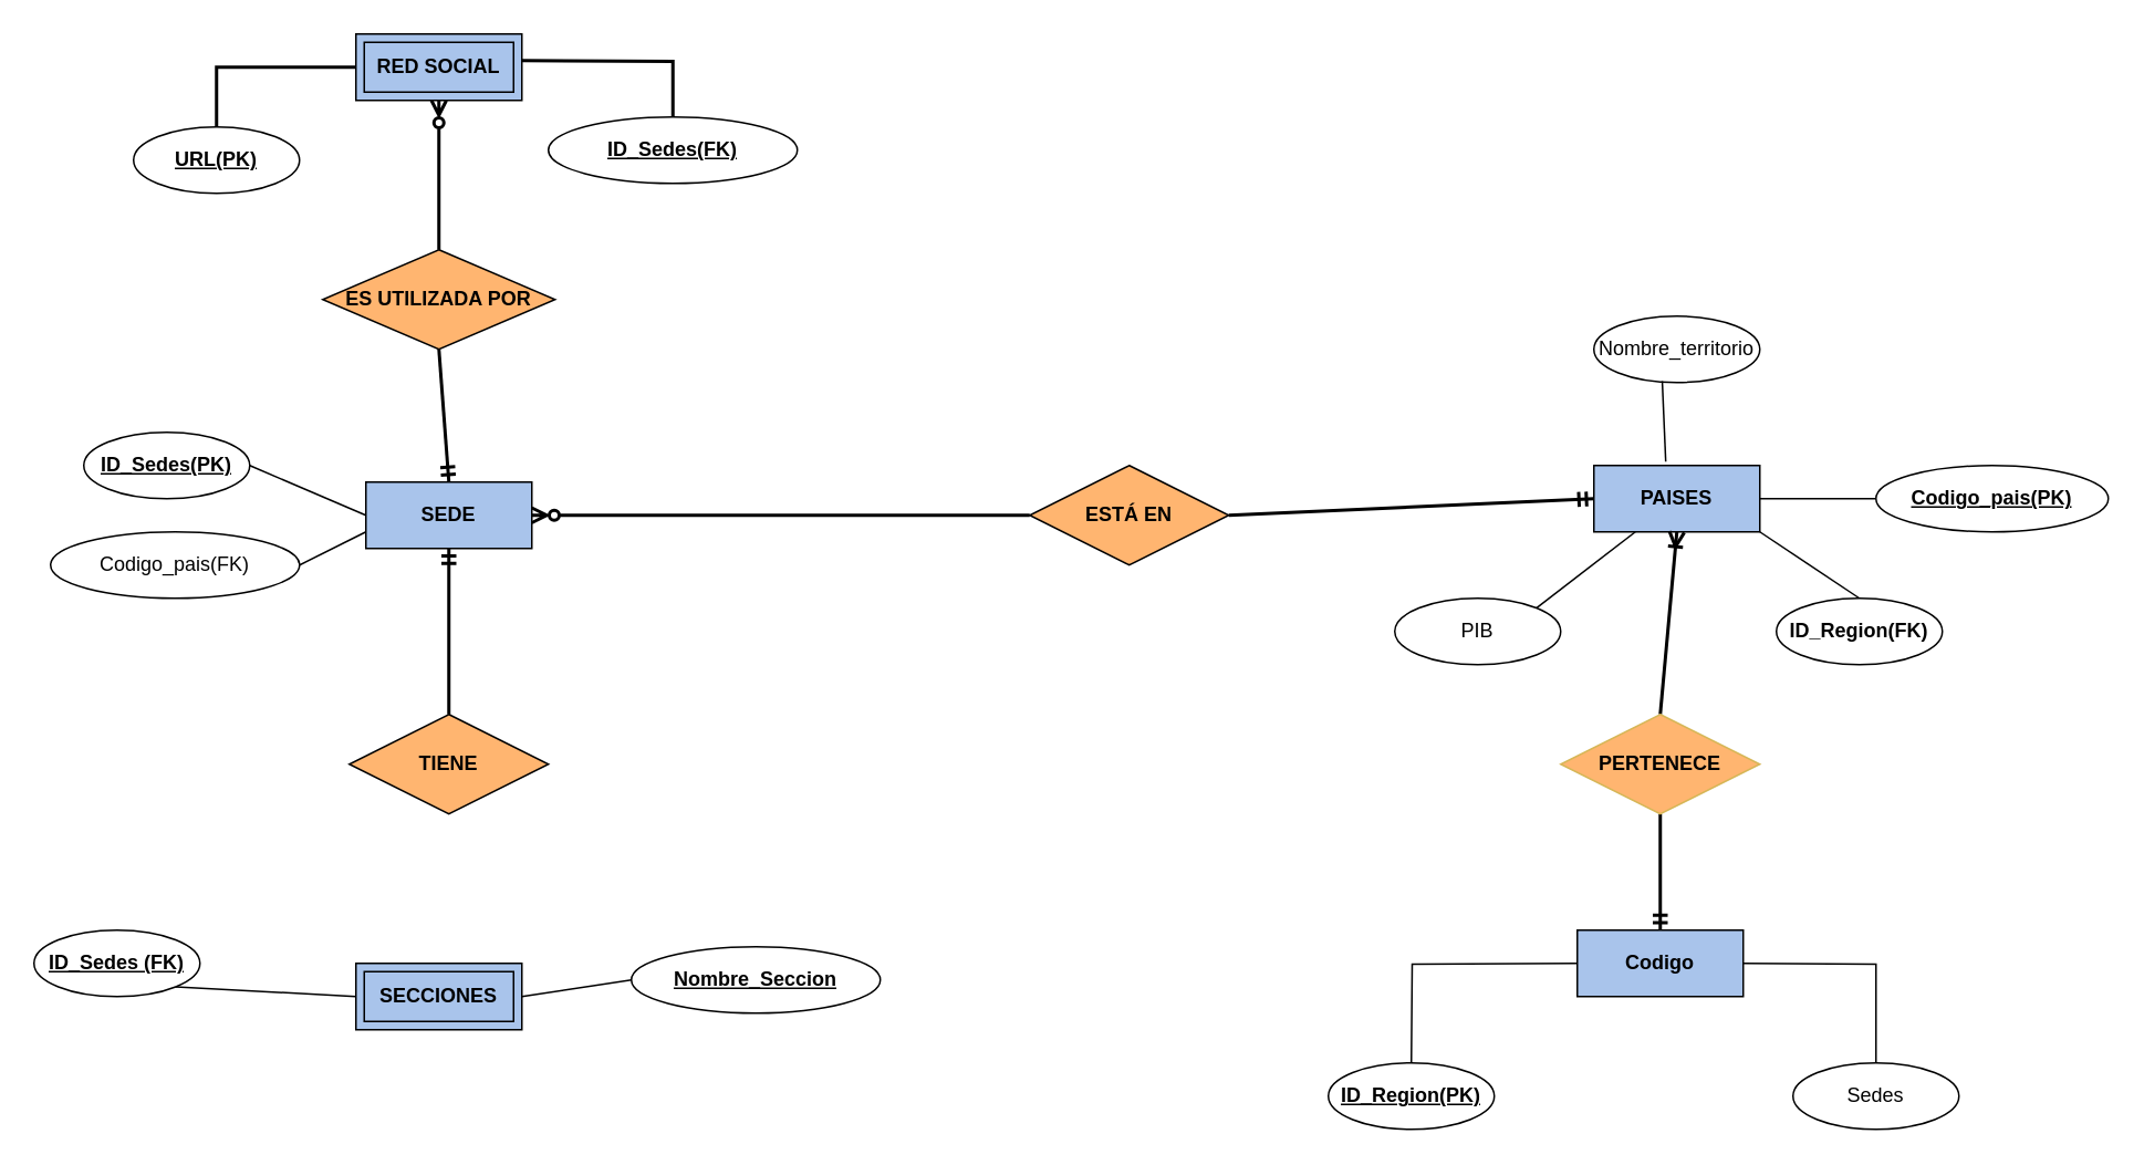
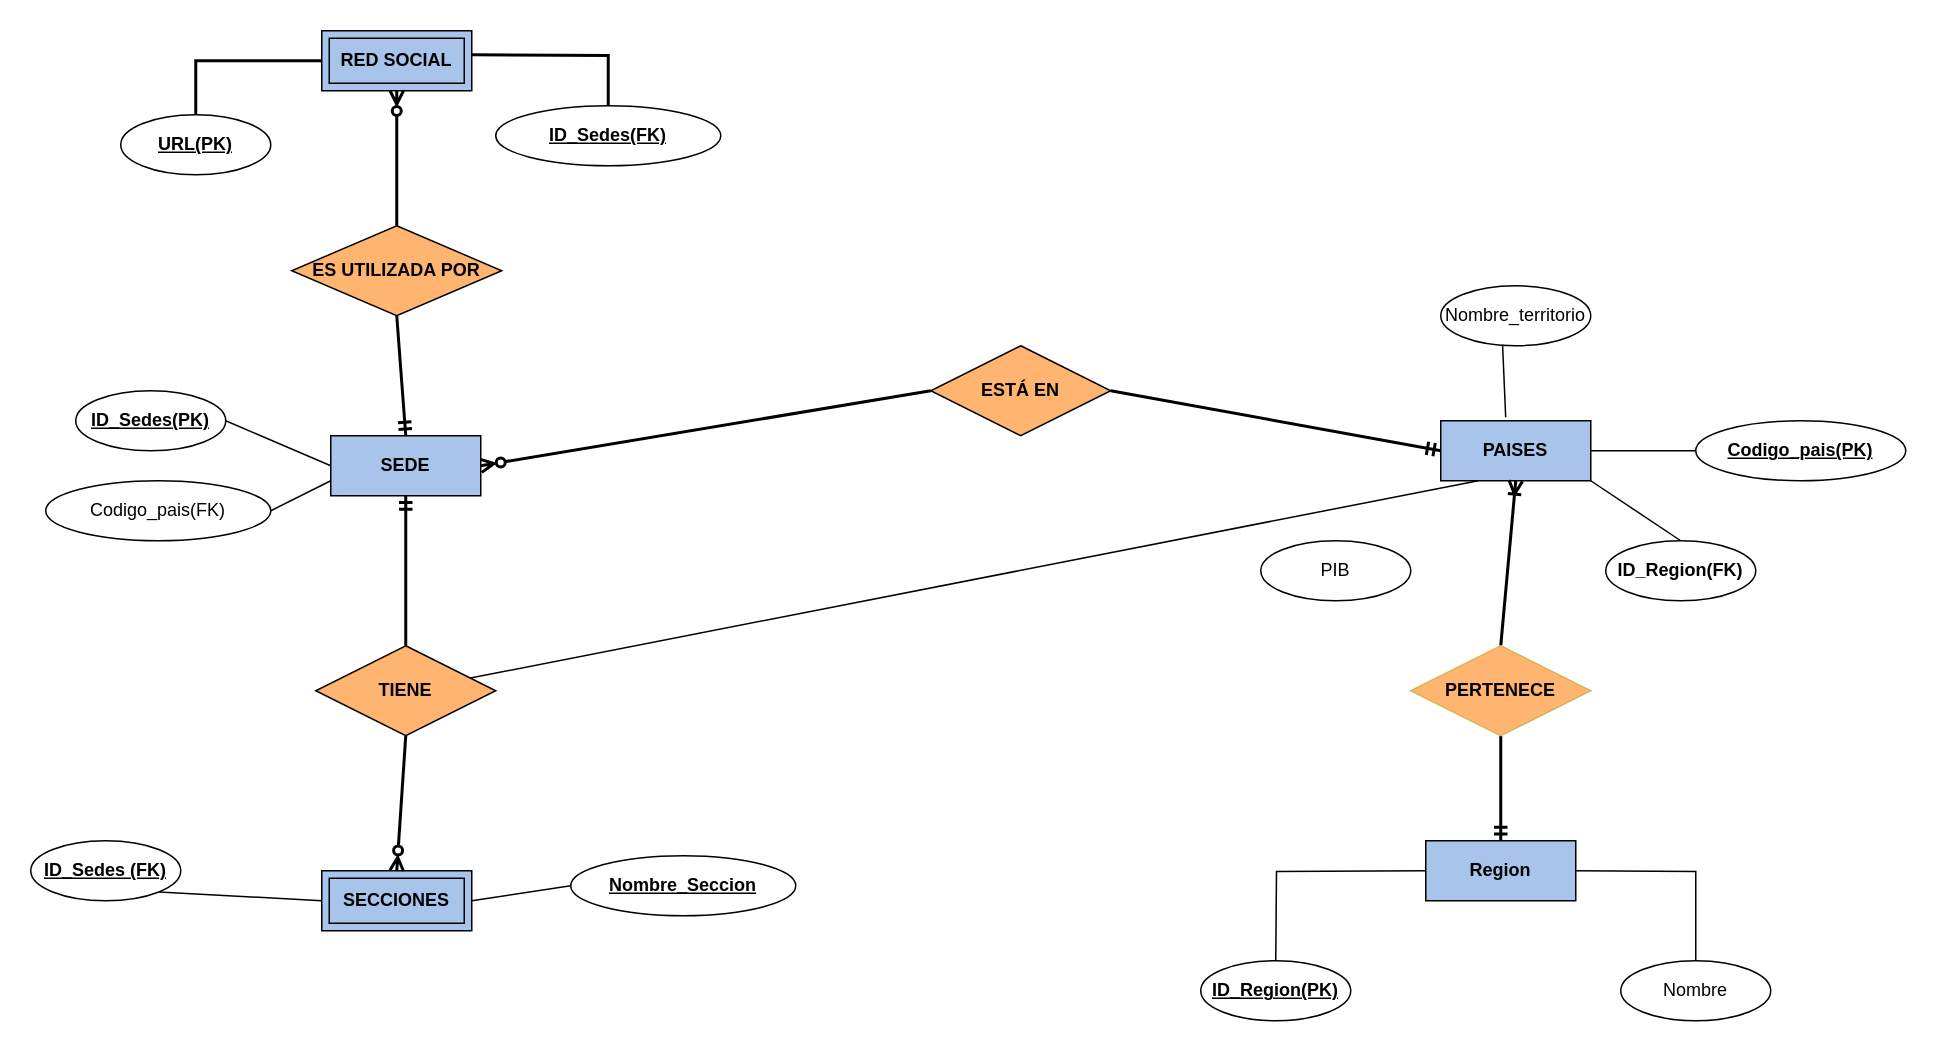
  <mxCell id="0" />
  <mxCell id="1" parent="0" />
  <mxCell id="2" style="rounded=0;orthogonalLoop=1;jettySize=auto;html=1;entryX=0.5;entryY=0;entryDx=0;entryDy=0;endArrow=none;endFill=0;exitX=1;exitY=1;exitDx=0;exitDy=0;" parent="1" source="6" target="16" edge="1"><mxGeometry relative="1" as="geometry"><mxPoint x="1080" y="320" as="sourcePoint" /></mxGeometry></mxCell>
- <mxCell id="3" style="rounded=0;orthogonalLoop=1;jettySize=auto;html=1;exitX=0.25;exitY=1;exitDx=0;exitDy=0;entryX=1;entryY=0;entryDx=0;entryDy=0;endArrow=none;endFill=0;" parent="1" source="6" target="10" edge="1"><mxGeometry relative="1" as="geometry" /></mxCell>
+ <mxCell id="3" style="rounded=0;orthogonalLoop=1;jettySize=auto;html=1;exitX=0.25;exitY=1;exitDx=0;exitDy=0;endArrow=none;endFill=0;" parent="1" source="6" target="29" edge="1"><mxGeometry relative="1" as="geometry" /></mxCell>
  <mxCell id="4" style="rounded=0;orthogonalLoop=1;jettySize=auto;html=1;exitX=0.5;exitY=1;exitDx=0;exitDy=0;entryX=0.5;entryY=0;entryDx=0;entryDy=0;startArrow=none;startFill=0;strokeWidth=2;endArrow=ERmandOne;endFill=0;" parent="1" source="33" edge="1"><mxGeometry relative="1" as="geometry"><mxPoint x="1000" y="560" as="targetPoint" /></mxGeometry></mxCell>
  <mxCell id="5" style="edgeStyle=orthogonalEdgeStyle;rounded=0;orthogonalLoop=1;jettySize=auto;html=1;exitX=1;exitY=0.5;exitDx=0;exitDy=0;entryX=0;entryY=0.5;entryDx=0;entryDy=0;endArrow=none;endFill=0;" parent="1" source="6" target="15" edge="1"><mxGeometry relative="1" as="geometry" /></mxCell>
  <mxCell id="6" value="PAISES" style="whiteSpace=wrap;html=1;align=center;fillColor=#A9C4EB;fontStyle=1" parent="1" vertex="1"><mxGeometry x="960" y="280" width="100" height="40" as="geometry" /></mxCell>
  <mxCell id="7" style="edgeStyle=orthogonalEdgeStyle;rounded=0;orthogonalLoop=1;jettySize=auto;html=1;exitX=0.5;exitY=1;exitDx=0;exitDy=0;entryX=0.5;entryY=0;entryDx=0;entryDy=0;endArrow=none;endFill=0;startArrow=ERmandOne;startFill=0;strokeWidth=2;" parent="1" source="9" target="29" edge="1"><mxGeometry relative="1" as="geometry" /></mxCell>
  <mxCell id="8" style="rounded=0;orthogonalLoop=1;jettySize=auto;html=1;exitX=1;exitY=0.5;exitDx=0;exitDy=0;entryX=0;entryY=0.5;entryDx=0;entryDy=0;endArrow=none;endFill=0;startArrow=ERzeroToMany;startFill=0;strokeWidth=2;" parent="1" source="9" target="31" edge="1"><mxGeometry relative="1" as="geometry" /></mxCell>
  <mxCell id="9" value="SEDE" style="whiteSpace=wrap;html=1;align=center;fillColor=#A9C4EB;fontStyle=1" parent="1" vertex="1"><mxGeometry x="220" y="290" width="100" height="40" as="geometry" /></mxCell>
  <mxCell id="10" value="PIB" style="ellipse;whiteSpace=wrap;html=1;align=center;" parent="1" vertex="1"><mxGeometry x="840" y="360" width="100" height="40" as="geometry" /></mxCell>
  <mxCell id="11" value="Nombre_territorio" style="ellipse;whiteSpace=wrap;html=1;align=center;" parent="1" vertex="1"><mxGeometry x="960" y="190" width="100" height="40" as="geometry" /></mxCell>
  <mxCell id="12" style="edgeStyle=orthogonalEdgeStyle;rounded=0;orthogonalLoop=1;jettySize=auto;html=1;exitX=0;exitY=0.5;exitDx=0;exitDy=0;entryX=0.5;entryY=0;entryDx=0;entryDy=0;endArrow=none;endFill=0;" parent="1" edge="1"><mxGeometry relative="1" as="geometry"><mxPoint x="950" y="580" as="sourcePoint" /><mxPoint x="850" y="640" as="targetPoint" /></mxGeometry></mxCell>
  <mxCell id="13" style="edgeStyle=orthogonalEdgeStyle;rounded=0;orthogonalLoop=1;jettySize=auto;html=1;exitX=1;exitY=0.5;exitDx=0;exitDy=0;entryX=0.5;entryY=0;entryDx=0;entryDy=0;endArrow=none;endFill=0;" parent="1" target="14" edge="1"><mxGeometry relative="1" as="geometry"><mxPoint x="1050" y="580" as="sourcePoint" /></mxGeometry></mxCell>
- <mxCell id="14" value="Sedes" style="ellipse;whiteSpace=wrap;html=1;align=center;" parent="1" vertex="1"><mxGeometry x="1080" y="640" width="100" height="40" as="geometry" /></mxCell>
+ <mxCell id="14" value="Nombre" style="ellipse;whiteSpace=wrap;html=1;align=center;" parent="1" vertex="1"><mxGeometry x="1080" y="640" width="100" height="40" as="geometry" /></mxCell>
  <mxCell id="15" value="Codigo_pais(PK)" style="ellipse;whiteSpace=wrap;html=1;align=center;fontStyle=5" parent="1" vertex="1"><mxGeometry x="1130" y="280" width="140" height="40" as="geometry" /></mxCell>
  <mxCell id="16" value="ID_Region(FK)" style="ellipse;whiteSpace=wrap;html=1;align=center;fontStyle=1" parent="1" vertex="1"><mxGeometry x="1070" y="360" width="100" height="40" as="geometry" /></mxCell>
  <mxCell id="17" style="rounded=0;orthogonalLoop=1;jettySize=auto;html=1;exitX=1;exitY=0.5;exitDx=0;exitDy=0;entryX=0;entryY=0.5;entryDx=0;entryDy=0;endArrow=none;endFill=0;" parent="1" source="18" target="9" edge="1"><mxGeometry relative="1" as="geometry" /></mxCell>
  <mxCell id="18" value="ID_Sedes(PK)" style="ellipse;whiteSpace=wrap;html=1;align=center;fontStyle=5" parent="1" vertex="1"><mxGeometry x="50" y="260" width="100" height="40" as="geometry" /></mxCell>
  <mxCell id="19" style="rounded=0;orthogonalLoop=1;jettySize=auto;html=1;exitX=1;exitY=0.5;exitDx=0;exitDy=0;entryX=0;entryY=0.75;entryDx=0;entryDy=0;endArrow=none;endFill=0;" parent="1" source="20" target="9" edge="1"><mxGeometry relative="1" as="geometry" /></mxCell>
  <mxCell id="20" value="Codigo_pais(FK)" style="ellipse;whiteSpace=wrap;html=1;align=center;" parent="1" vertex="1"><mxGeometry x="30" y="320" width="150" height="40" as="geometry" /></mxCell>
  <mxCell id="21" style="rounded=0;orthogonalLoop=1;jettySize=auto;html=1;exitX=1;exitY=1;exitDx=0;exitDy=0;strokeColor=default;endArrow=none;endFill=0;entryX=0;entryY=0.5;entryDx=0;entryDy=0;" parent="1" source="22" target="27" edge="1"><mxGeometry relative="1" as="geometry"><mxPoint x="200" y="580" as="targetPoint" /></mxGeometry></mxCell>
  <mxCell id="22" value="ID_Sedes (FK)" style="ellipse;whiteSpace=wrap;html=1;align=center;fontStyle=5" parent="1" vertex="1"><mxGeometry x="20" y="560" width="100" height="40" as="geometry" /></mxCell>
  <mxCell id="23" value="&lt;u&gt;Nombre_Seccion&lt;/u&gt;" style="ellipse;whiteSpace=wrap;html=1;align=center;fontStyle=1" parent="1" vertex="1"><mxGeometry x="380" y="570" width="150" height="40" as="geometry" /></mxCell>
  <mxCell id="24" style="rounded=0;orthogonalLoop=1;jettySize=auto;html=1;entryX=1;entryY=0.5;entryDx=0;entryDy=0;endArrow=none;endFill=0;exitX=0;exitY=0.5;exitDx=0;exitDy=0;" parent="1" source="23" target="27" edge="1"><mxGeometry relative="1" as="geometry"><mxPoint x="450" y="590" as="sourcePoint" /><mxPoint x="248.8" y="642.52" as="targetPoint" /></mxGeometry></mxCell>
  <mxCell id="25" style="rounded=0;orthogonalLoop=1;jettySize=auto;html=1;exitX=0.433;exitY=-0.059;exitDx=0;exitDy=0;endArrow=none;endFill=0;entryX=0.412;entryY=0.98;entryDx=0;entryDy=0;entryPerimeter=0;exitPerimeter=0;" parent="1" source="6" target="11" edge="1"><mxGeometry relative="1" as="geometry"><mxPoint x="960" y="240" as="targetPoint" /></mxGeometry></mxCell>
  <mxCell id="26" value="ID_Region(PK)" style="ellipse;whiteSpace=wrap;html=1;align=center;fontStyle=5" parent="1" vertex="1"><mxGeometry x="800" y="640" width="100" height="40" as="geometry" /></mxCell>
  <mxCell id="27" value="SECCIONES" style="shape=ext;margin=3;double=1;whiteSpace=wrap;html=1;align=center;fillColor=#A9C4EB;fontStyle=1" parent="1" vertex="1"><mxGeometry x="214" y="580" width="100" height="40" as="geometry" /></mxCell>
+ <mxCell id="28" style="rounded=0;orthogonalLoop=1;jettySize=auto;html=1;exitX=0.5;exitY=1;exitDx=0;exitDy=0;entryX=0.5;entryY=0;entryDx=0;entryDy=0;endArrow=ERzeroToMany;endFill=0;strokeWidth=2;" parent="1" source="29" target="27" edge="1"><mxGeometry relative="1" as="geometry"><mxPoint x="260" y="570" as="targetPoint" /></mxGeometry></mxCell>
  <mxCell id="29" value="TIENE" style="shape=rhombus;perimeter=rhombusPerimeter;whiteSpace=wrap;html=1;align=center;fillColor=#FFB570;fontStyle=1" parent="1" vertex="1"><mxGeometry x="210" y="430" width="120" height="60" as="geometry" /></mxCell>
  <mxCell id="30" style="rounded=0;orthogonalLoop=1;jettySize=auto;html=1;exitX=1;exitY=0.5;exitDx=0;exitDy=0;entryX=0;entryY=0.5;entryDx=0;entryDy=0;endArrow=ERmandOne;endFill=0;strokeWidth=2;" parent="1" source="31" target="6" edge="1"><mxGeometry relative="1" as="geometry" /></mxCell>
- <mxCell id="31" value="ESTÁ EN" style="shape=rhombus;perimeter=rhombusPerimeter;whiteSpace=wrap;html=1;align=center;fillColor=#FFB570;fontStyle=1" parent="1" vertex="1"><mxGeometry x="620" y="280" width="120" height="60" as="geometry" /></mxCell>
+ <mxCell id="31" value="ESTÁ EN" style="shape=rhombus;perimeter=rhombusPerimeter;whiteSpace=wrap;html=1;align=center;fillColor=#FFB570;fontStyle=1" parent="1" vertex="1"><mxGeometry x="620" y="230" width="120" height="60" as="geometry" /></mxCell>
  <mxCell id="32" value="" style="rounded=0;orthogonalLoop=1;jettySize=auto;html=1;exitX=0.5;exitY=1;exitDx=0;exitDy=0;entryX=0.5;entryY=0;entryDx=0;entryDy=0;startArrow=ERoneToMany;startFill=0;strokeWidth=2;endArrow=none;endFill=0;" parent="1" source="6" target="33" edge="1"><mxGeometry relative="1" as="geometry"><mxPoint x="1010" y="320" as="sourcePoint" /><mxPoint x="1000" y="560" as="targetPoint" /></mxGeometry></mxCell>
  <mxCell id="33" value="PERTENECE" style="shape=rhombus;perimeter=rhombusPerimeter;whiteSpace=wrap;html=1;align=center;fillColor=#FFB570;strokeColor=#d6b656;fontStyle=1" parent="1" vertex="1"><mxGeometry x="940" y="430" width="120" height="60" as="geometry" /></mxCell>
  <mxCell id="34" style="rounded=0;orthogonalLoop=1;jettySize=auto;html=1;entryX=0.5;entryY=0;entryDx=0;entryDy=0;endArrow=none;endFill=0;startArrow=ERzeroToMany;startFill=0;strokeWidth=2;exitX=0.5;exitY=1;exitDx=0;exitDy=0;" parent="1" source="41" target="40" edge="1"><mxGeometry relative="1" as="geometry"><mxPoint x="264" y="100" as="sourcePoint" /></mxGeometry></mxCell>
  <mxCell id="35" style="edgeStyle=orthogonalEdgeStyle;rounded=0;orthogonalLoop=1;jettySize=auto;html=1;exitX=1;exitY=0.5;exitDx=0;exitDy=0;endArrow=none;endFill=0;strokeWidth=2;entryX=0.5;entryY=0;entryDx=0;entryDy=0;" parent="1" target="38" edge="1"><mxGeometry relative="1" as="geometry"><mxPoint x="314" y="36" as="sourcePoint" /><mxPoint x="430" y="60" as="targetPoint" /></mxGeometry></mxCell>
  <mxCell id="36" style="edgeStyle=orthogonalEdgeStyle;rounded=0;orthogonalLoop=1;jettySize=auto;html=1;exitX=0.5;exitY=0;exitDx=0;exitDy=0;entryX=0;entryY=0.5;entryDx=0;entryDy=0;strokeWidth=2;endArrow=none;endFill=0;" parent="1" source="37" target="41" edge="1"><mxGeometry relative="1" as="geometry"><mxPoint x="210" y="30" as="targetPoint" /></mxGeometry></mxCell>
  <mxCell id="37" value="URL(PK)" style="ellipse;whiteSpace=wrap;html=1;align=center;fontStyle=5" parent="1" vertex="1"><mxGeometry x="80" y="76" width="100" height="40" as="geometry" /></mxCell>
  <mxCell id="38" value="ID_Sedes(FK)" style="ellipse;whiteSpace=wrap;html=1;align=center;fontStyle=5" parent="1" vertex="1"><mxGeometry x="330" y="70" width="150" height="40" as="geometry" /></mxCell>
  <mxCell id="39" style="rounded=0;orthogonalLoop=1;jettySize=auto;html=1;exitX=0.5;exitY=1;exitDx=0;exitDy=0;entryX=0.5;entryY=0;entryDx=0;entryDy=0;endArrow=ERmandOne;endFill=0;strokeWidth=2;" parent="1" source="40" target="9" edge="1"><mxGeometry relative="1" as="geometry" /></mxCell>
  <mxCell id="40" value="ES UTILIZADA POR" style="shape=rhombus;perimeter=rhombusPerimeter;whiteSpace=wrap;html=1;align=center;fillColor=#FFB570;fontStyle=1" parent="1" vertex="1"><mxGeometry x="194" y="150" width="140" height="60" as="geometry" /></mxCell>
  <mxCell id="41" value="RED SOCIAL" style="shape=ext;margin=3;double=1;whiteSpace=wrap;html=1;align=center;fillColor=#A9C4EB;fontStyle=1" parent="1" vertex="1"><mxGeometry x="214" y="20" width="100" height="40" as="geometry" /></mxCell>
- <mxCell id="42" value="Codigo" style="whiteSpace=wrap;html=1;align=center;fillColor=#A9C4EB;fontStyle=1" vertex="1" parent="1"><mxGeometry x="950" y="560" width="100" height="40" as="geometry" /></mxCell>
+ <mxCell id="42" value="Region" style="whiteSpace=wrap;html=1;align=center;fillColor=#A9C4EB;fontStyle=1" vertex="1" parent="1"><mxGeometry x="950" y="560" width="100" height="40" as="geometry" /></mxCell>
